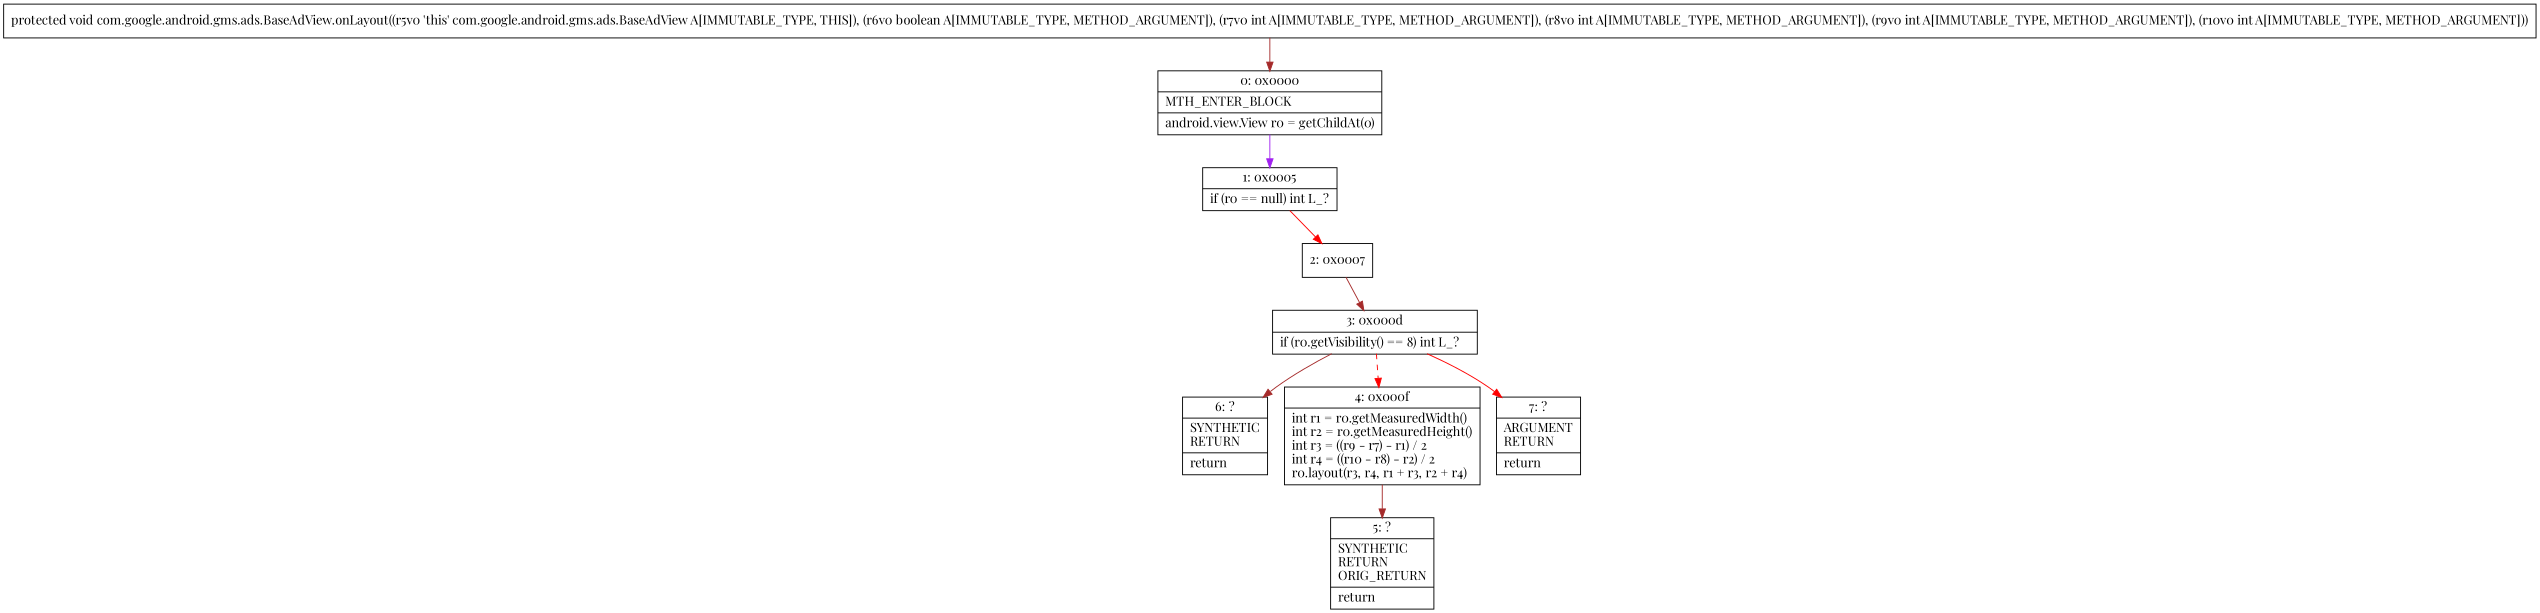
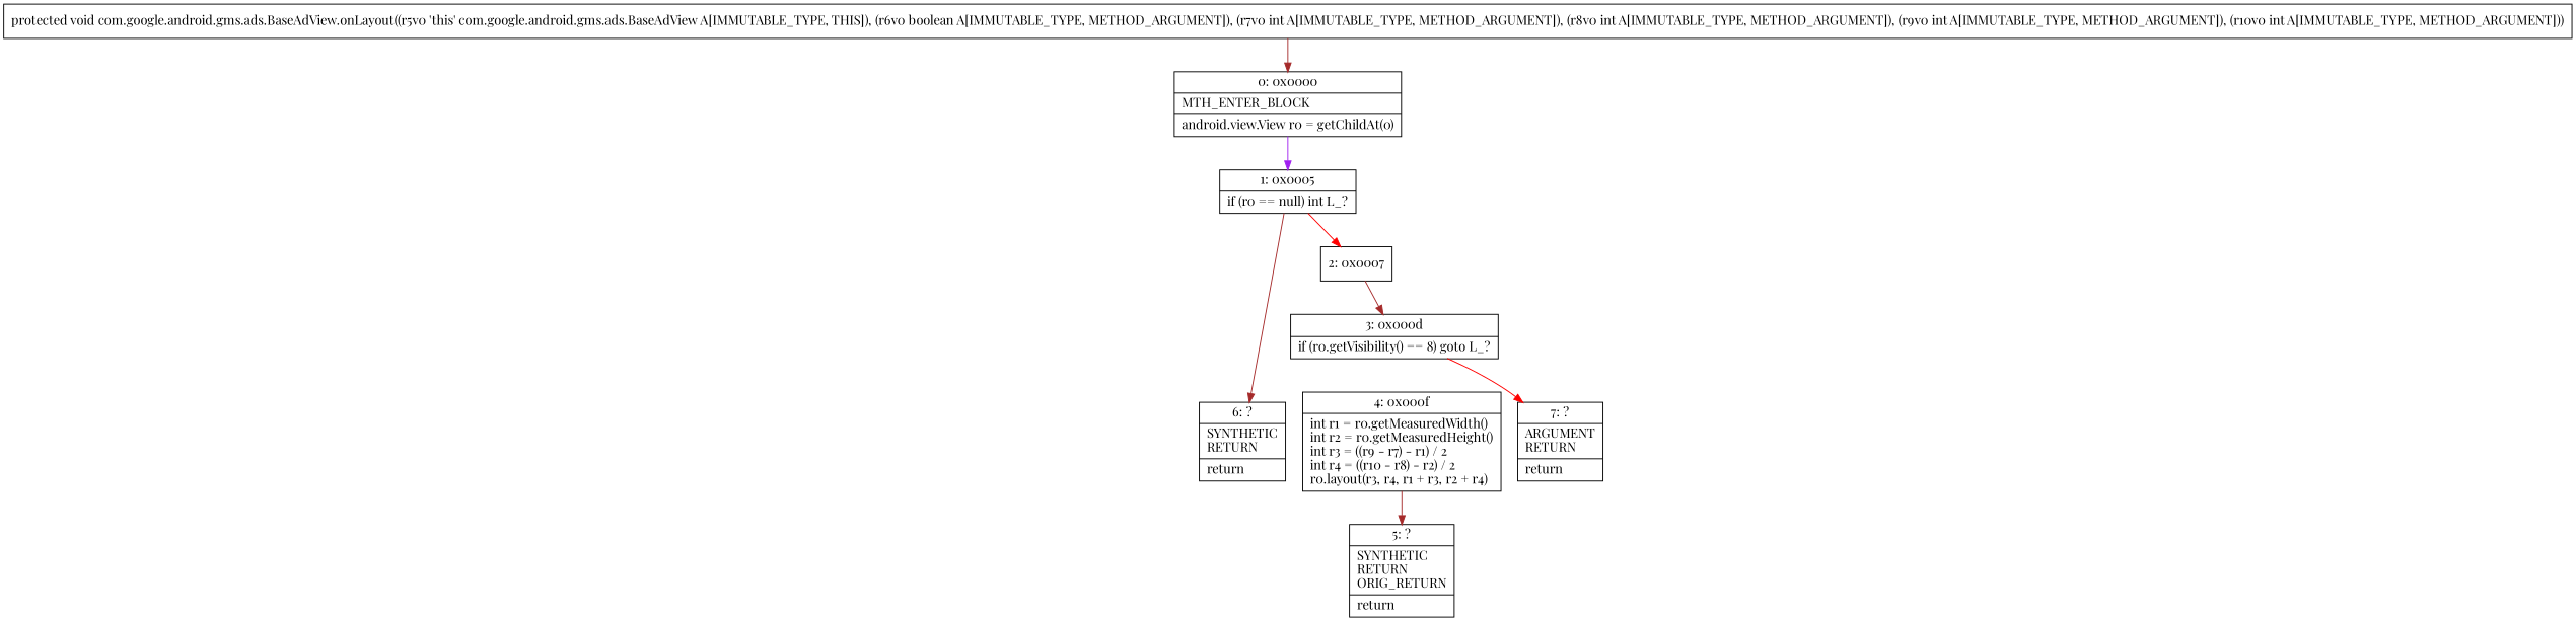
  digraph {
    fontname="Playfair Display"
    node [fontname="Playfair Display" shape=record]
    edge [color=brown fontname="Playfair Display"]
    n1 [label="{0\:\ 0x0000|MTH_ENTER_BLOCK\l|android.view.View r0 = getChildAt(0)\l}"]
    n2 [label="{1\:\ 0x0005|if (r0 == null) int L_?\l}"]
    n3 [label="{2\:\ 0x0007}"]
    n4 [label="{6\:\ ?|SYNTHETIC\lRETURN\l|return\l}"]
-   n5 [label="{3\:\ 0x000d|if (r0.getVisibility() == 8) int L_?\l}"]
+   n5 [label="{3\:\ 0x000d|if (r0.getVisibility() == 8) goto L_?\l}"]
    n6 [label="{4\:\ 0x000f|int r1 = r0.getMeasuredWidth()\lint r2 = r0.getMeasuredHeight()\lint r3 = ((r9 \- r7) \- r1) \/ 2\lint r4 = ((r10 \- r8) \- r2) \/ 2\lr0.layout(r3, r4, r1 + r3, r2 + r4)\l}"]
    n7 [label="{7\:\ ?|ARGUMENT\lRETURN\l|return\l}"]
    n8 [label="{5\:\ ?|SYNTHETIC\lRETURN\lORIG_RETURN\l|return\l}"]
    n9 [label="{protected void com.google.android.gms.ads.BaseAdView.onLayout((r5v0 'this' com.google.android.gms.ads.BaseAdView A[IMMUTABLE_TYPE, THIS]), (r6v0 boolean A[IMMUTABLE_TYPE, METHOD_ARGUMENT]), (r7v0 int A[IMMUTABLE_TYPE, METHOD_ARGUMENT]), (r8v0 int A[IMMUTABLE_TYPE, METHOD_ARGUMENT]), (r9v0 int A[IMMUTABLE_TYPE, METHOD_ARGUMENT]), (r10v0 int A[IMMUTABLE_TYPE, METHOD_ARGUMENT])) }"]
    n1 -> n2 [color=purple]
    n2 -> n3 [color=red style=solid]
-   n5 -> n4
+   n2 -> n4
    n3 -> n5
-   n5 -> n6 [color=red style=dashed]
    n5 -> n7 [color=red]
    n6 -> n8
    n9 -> n1
  }
